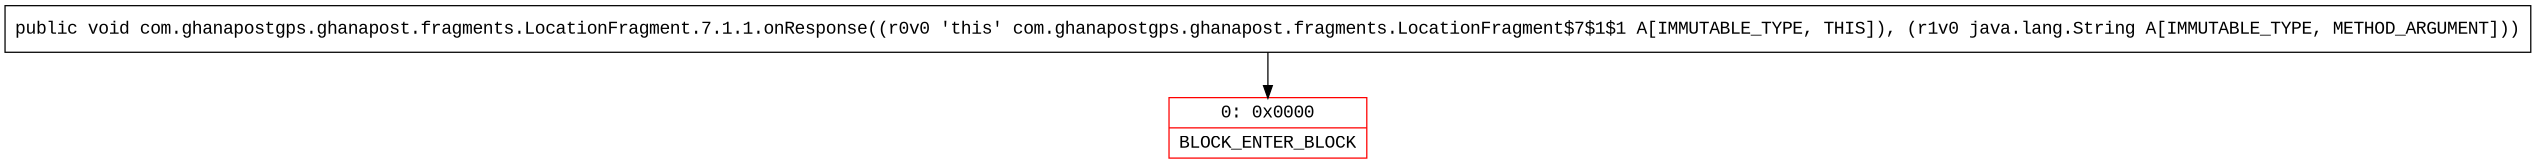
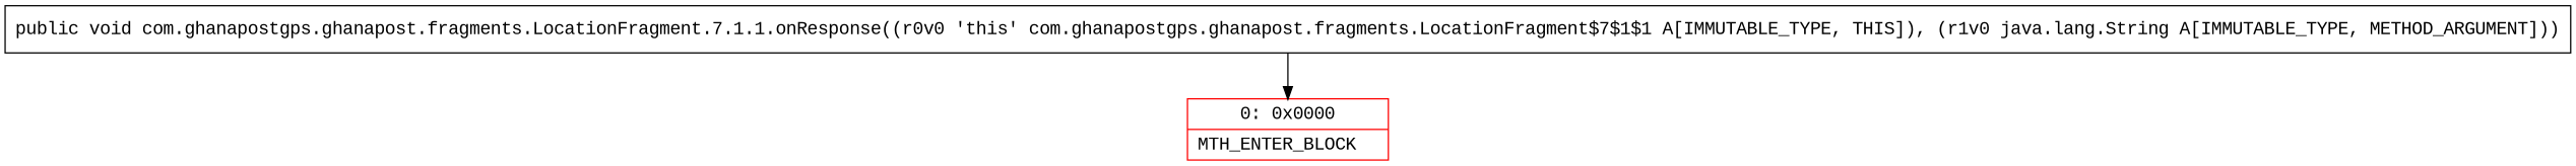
  digraph {
    fontname="Liberation Mono"
    node [shape=record fontname="Liberation Mono"]
-   n1 [color=red label="{0\:\ 0x0000|BLOCK_ENTER_BLOCK\l}"]
+   n1 [color=red label="{0\:\ 0x0000|MTH_ENTER_BLOCK\l}"]
    n2 [label="{public void com.ghanapostgps.ghanapost.fragments.LocationFragment.7.1.1.onResponse((r0v0 'this' com.ghanapostgps.ghanapost.fragments.LocationFragment$7$1$1 A[IMMUTABLE_TYPE, THIS]), (r1v0 java.lang.String A[IMMUTABLE_TYPE, METHOD_ARGUMENT])) }"]
    subgraph cluster_1 {
      label="R(0)"
    }
    n2 -> n1 [fontname="Liberation Mono"]
  }
